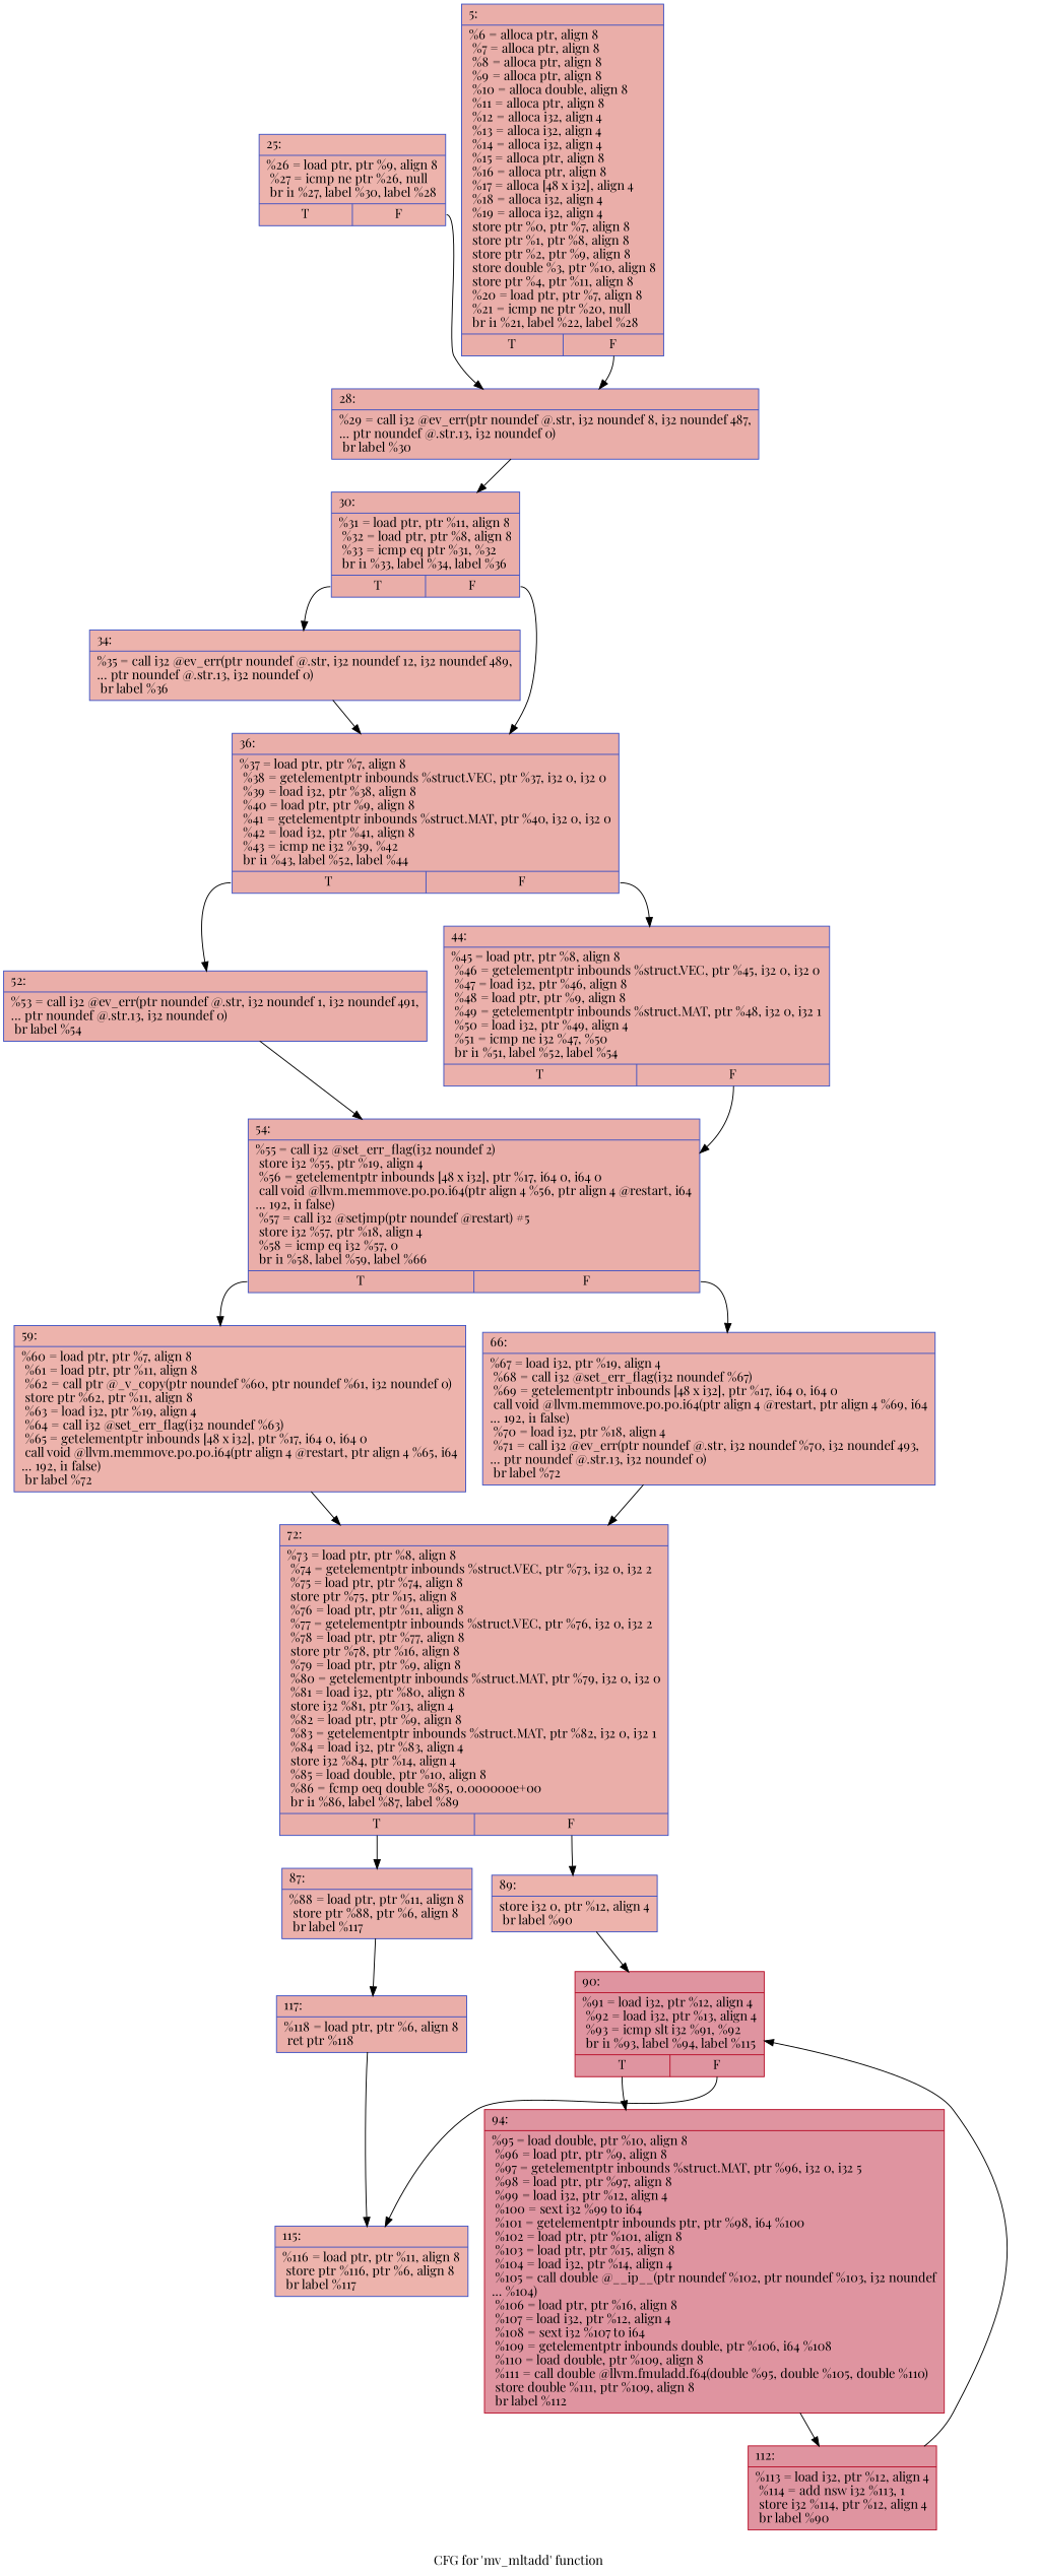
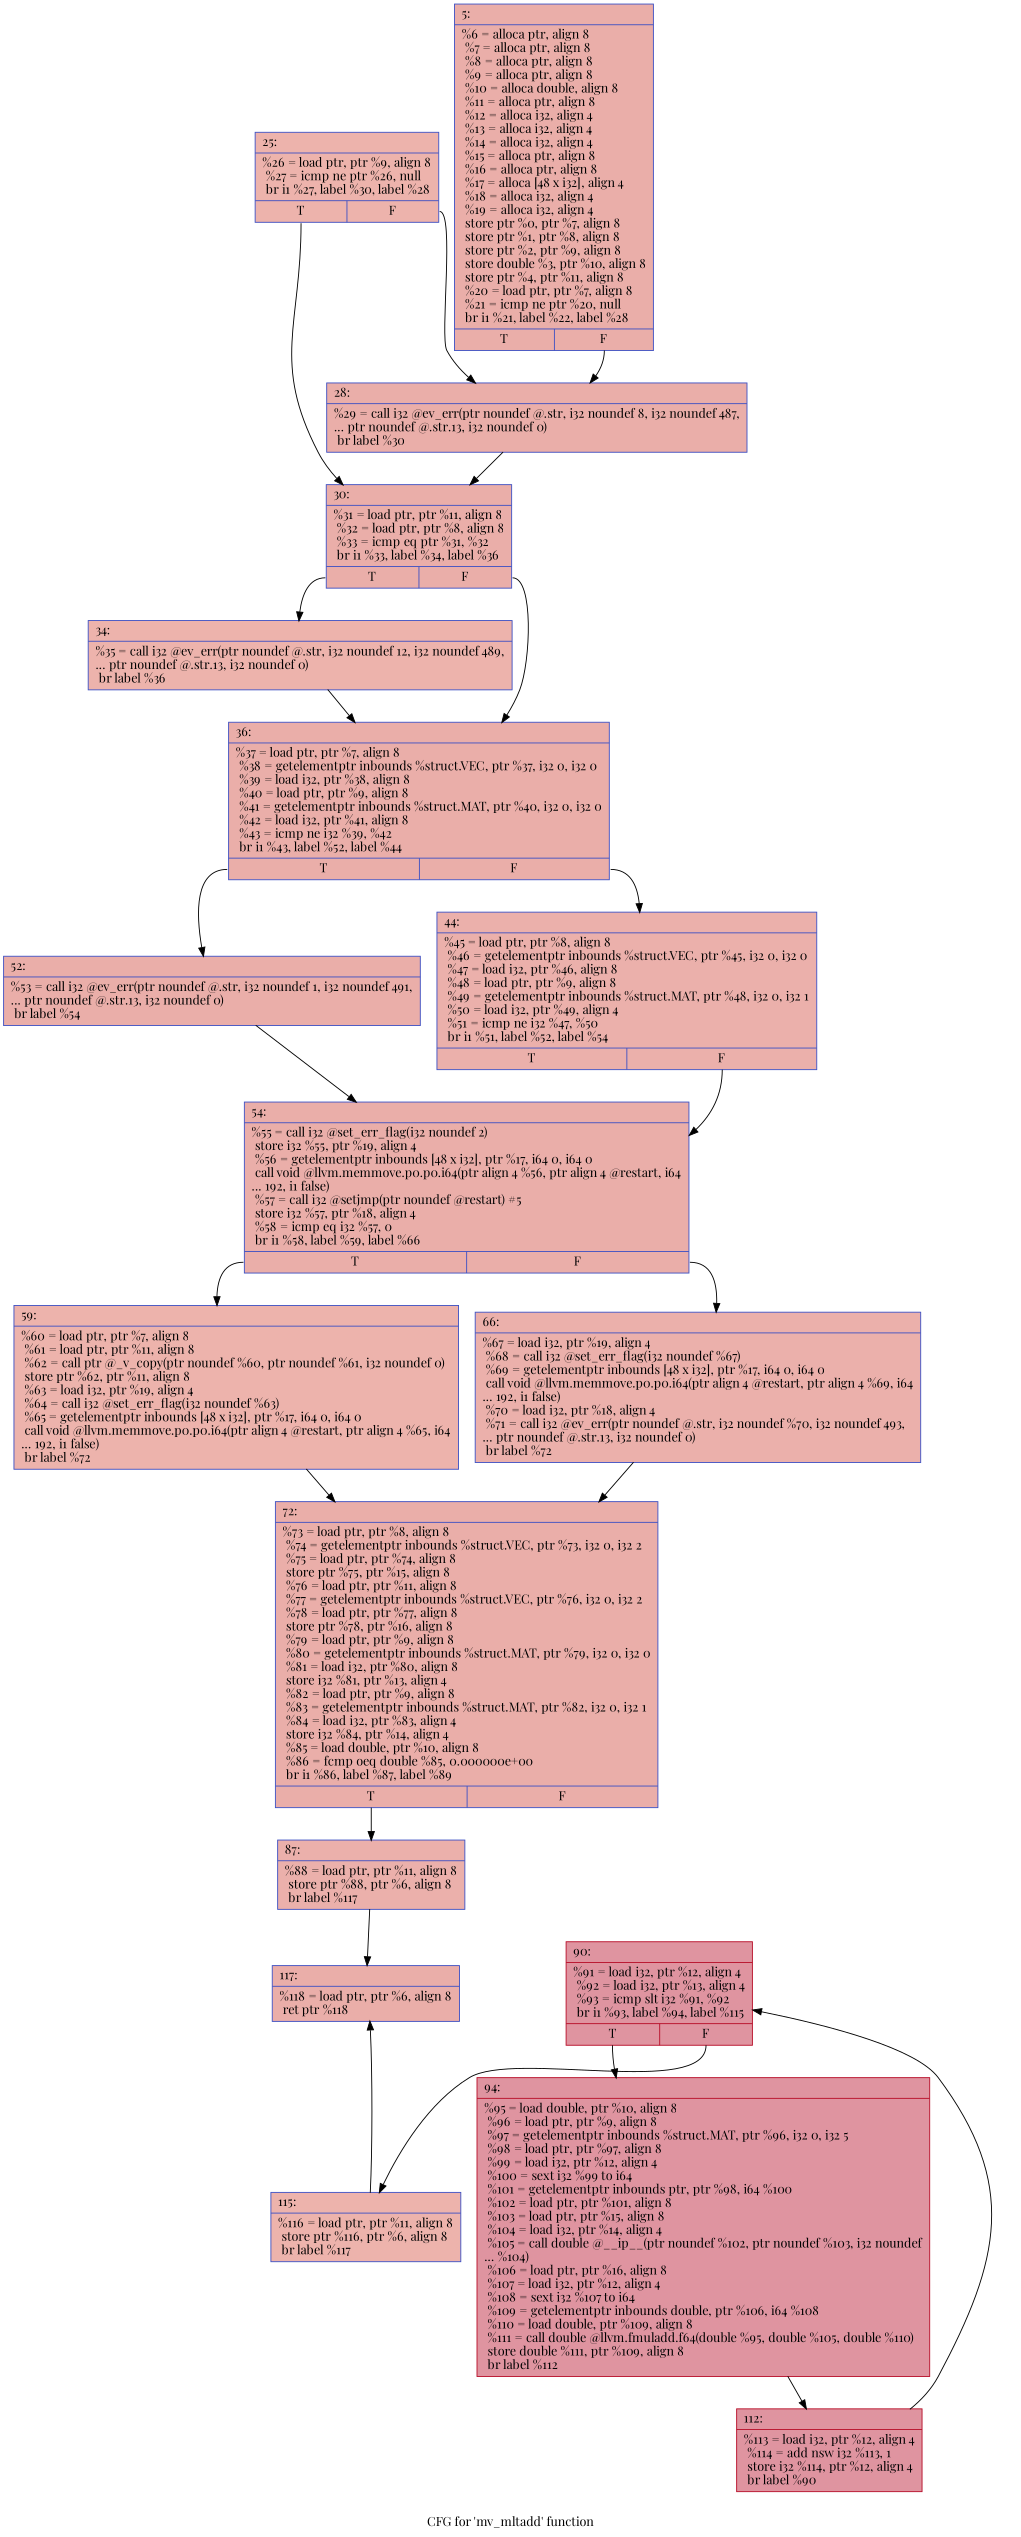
  digraph {
    fontname="Playfair Display"
    label="CFG for 'mv_mltadd' function"
    node [color="#3d50c3ff" fillcolor="#d0473d70" fontname="Playfair Display" shape=record style=filled]
    edge [fontname="Playfair Display"]
    n1 [label="{5:\l|  %6 = alloca ptr, align 8\l  %7 = alloca ptr, align 8\l  %8 = alloca ptr, align 8\l  %9 = alloca ptr, align 8\l  %10 = alloca double, align 8\l  %11 = alloca ptr, align 8\l  %12 = alloca i32, align 4\l  %13 = alloca i32, align 4\l  %14 = alloca i32, align 4\l  %15 = alloca ptr, align 8\l  %16 = alloca ptr, align 8\l  %17 = alloca [48 x i32], align 4\l  %18 = alloca i32, align 4\l  %19 = alloca i32, align 4\l  store ptr %0, ptr %7, align 8\l  store ptr %1, ptr %8, align 8\l  store ptr %2, ptr %9, align 8\l  store double %3, ptr %10, align 8\l  store ptr %4, ptr %11, align 8\l  %20 = load ptr, ptr %7, align 8\l  %21 = icmp ne ptr %20, null\l  br i1 %21, label %22, label %28\l|{<s0>T|<s1>F}}"]
    n2 [label="{28:\l|  %29 = call i32 @ev_err(ptr noundef @.str, i32 noundef 8, i32 noundef 487,\l... ptr noundef @.str.13, i32 noundef 0)\l  br label %30\l}"]
    n3 [label="{30:\l|  %31 = load ptr, ptr %11, align 8\l  %32 = load ptr, ptr %8, align 8\l  %33 = icmp eq ptr %31, %32\l  br i1 %33, label %34, label %36\l|{<s0>T|<s1>F}}"]
    n4 [fillcolor="#d6524470" label="{25:\l|  %26 = load ptr, ptr %9, align 8\l  %27 = icmp ne ptr %26, null\l  br i1 %27, label %30, label %28\l|{<s0>T|<s1>F}}"]
    n5 [fillcolor="#d6524470" label="{34:\l|  %35 = call i32 @ev_err(ptr noundef @.str, i32 noundef 12, i32 noundef 489,\l... ptr noundef @.str.13, i32 noundef 0)\l  br label %36\l}"]
    n6 [label="{36:\l|  %37 = load ptr, ptr %7, align 8\l  %38 = getelementptr inbounds %struct.VEC, ptr %37, i32 0, i32 0\l  %39 = load i32, ptr %38, align 8\l  %40 = load ptr, ptr %9, align 8\l  %41 = getelementptr inbounds %struct.MAT, ptr %40, i32 0, i32 0\l  %42 = load i32, ptr %41, align 8\l  %43 = icmp ne i32 %39, %42\l  br i1 %43, label %52, label %44\l|{<s0>T|<s1>F}}"]
    n7 [label="{52:\l|  %53 = call i32 @ev_err(ptr noundef @.str, i32 noundef 1, i32 noundef 491,\l... ptr noundef @.str.13, i32 noundef 0)\l  br label %54\l}"]
    n8 [fillcolor="#d24b4070" label="{44:\l|  %45 = load ptr, ptr %8, align 8\l  %46 = getelementptr inbounds %struct.VEC, ptr %45, i32 0, i32 0\l  %47 = load i32, ptr %46, align 8\l  %48 = load ptr, ptr %9, align 8\l  %49 = getelementptr inbounds %struct.MAT, ptr %48, i32 0, i32 1\l  %50 = load i32, ptr %49, align 4\l  %51 = icmp ne i32 %47, %50\l  br i1 %51, label %52, label %54\l|{<s0>T|<s1>F}}"]
    n9 [label="{54:\l|  %55 = call i32 @set_err_flag(i32 noundef 2)\l  store i32 %55, ptr %19, align 4\l  %56 = getelementptr inbounds [48 x i32], ptr %17, i64 0, i64 0\l  call void @llvm.memmove.p0.p0.i64(ptr align 4 %56, ptr align 4 @restart, i64\l... 192, i1 false)\l  %57 = call i32 @setjmp(ptr noundef @restart) #5\l  store i32 %57, ptr %18, align 4\l  %58 = icmp eq i32 %57, 0\l  br i1 %58, label %59, label %66\l|{<s0>T|<s1>F}}"]
    n10 [fillcolor="#d6524470" label="{59:\l|  %60 = load ptr, ptr %7, align 8\l  %61 = load ptr, ptr %11, align 8\l  %62 = call ptr @_v_copy(ptr noundef %60, ptr noundef %61, i32 noundef 0)\l  store ptr %62, ptr %11, align 8\l  %63 = load i32, ptr %19, align 4\l  %64 = call i32 @set_err_flag(i32 noundef %63)\l  %65 = getelementptr inbounds [48 x i32], ptr %17, i64 0, i64 0\l  call void @llvm.memmove.p0.p0.i64(ptr align 4 @restart, ptr align 4 %65, i64\l... 192, i1 false)\l  br label %72\l}"]
    n11 [fillcolor="#d24b4070" label="{66:\l|  %67 = load i32, ptr %19, align 4\l  %68 = call i32 @set_err_flag(i32 noundef %67)\l  %69 = getelementptr inbounds [48 x i32], ptr %17, i64 0, i64 0\l  call void @llvm.memmove.p0.p0.i64(ptr align 4 @restart, ptr align 4 %69, i64\l... 192, i1 false)\l  %70 = load i32, ptr %18, align 4\l  %71 = call i32 @ev_err(ptr noundef @.str, i32 noundef %70, i32 noundef 493,\l... ptr noundef @.str.13, i32 noundef 0)\l  br label %72\l}"]
    n12 [label="{72:\l|  %73 = load ptr, ptr %8, align 8\l  %74 = getelementptr inbounds %struct.VEC, ptr %73, i32 0, i32 2\l  %75 = load ptr, ptr %74, align 8\l  store ptr %75, ptr %15, align 8\l  %76 = load ptr, ptr %11, align 8\l  %77 = getelementptr inbounds %struct.VEC, ptr %76, i32 0, i32 2\l  %78 = load ptr, ptr %77, align 8\l  store ptr %78, ptr %16, align 8\l  %79 = load ptr, ptr %9, align 8\l  %80 = getelementptr inbounds %struct.MAT, ptr %79, i32 0, i32 0\l  %81 = load i32, ptr %80, align 8\l  store i32 %81, ptr %13, align 4\l  %82 = load ptr, ptr %9, align 8\l  %83 = getelementptr inbounds %struct.MAT, ptr %82, i32 0, i32 1\l  %84 = load i32, ptr %83, align 4\l  store i32 %84, ptr %14, align 4\l  %85 = load double, ptr %10, align 8\l  %86 = fcmp oeq double %85, 0.000000e+00\l  br i1 %86, label %87, label %89\l|{<s0>T|<s1>F}}"]
    n13 [fillcolor="#d24b4070" label="{87:\l|  %88 = load ptr, ptr %11, align 8\l  store ptr %88, ptr %6, align 8\l  br label %117\l}"]
-   n14 [fillcolor="#d6524470" label="{89:\l|  store i32 0, ptr %12, align 4\l  br label %90\l}"]
    n15 [label="{117:\l|  %118 = load ptr, ptr %6, align 8\l  ret ptr %118\l}"]
    n16 [color="#b70d28ff" fillcolor="#b70d2870" label="{90:\l|  %91 = load i32, ptr %12, align 4\l  %92 = load i32, ptr %13, align 4\l  %93 = icmp slt i32 %91, %92\l  br i1 %93, label %94, label %115\l|{<s0>T|<s1>F}}"]
    n17 [color="#b70d28ff" fillcolor="#b70d2870" label="{94:\l|  %95 = load double, ptr %10, align 8\l  %96 = load ptr, ptr %9, align 8\l  %97 = getelementptr inbounds %struct.MAT, ptr %96, i32 0, i32 5\l  %98 = load ptr, ptr %97, align 8\l  %99 = load i32, ptr %12, align 4\l  %100 = sext i32 %99 to i64\l  %101 = getelementptr inbounds ptr, ptr %98, i64 %100\l  %102 = load ptr, ptr %101, align 8\l  %103 = load ptr, ptr %15, align 8\l  %104 = load i32, ptr %14, align 4\l  %105 = call double @__ip__(ptr noundef %102, ptr noundef %103, i32 noundef\l... %104)\l  %106 = load ptr, ptr %16, align 8\l  %107 = load i32, ptr %12, align 4\l  %108 = sext i32 %107 to i64\l  %109 = getelementptr inbounds double, ptr %106, i64 %108\l  %110 = load double, ptr %109, align 8\l  %111 = call double @llvm.fmuladd.f64(double %95, double %105, double %110)\l  store double %111, ptr %109, align 8\l  br label %112\l}"]
    n18 [fillcolor="#d6524470" label="{115:\l|  %116 = load ptr, ptr %11, align 8\l  store ptr %116, ptr %6, align 8\l  br label %117\l}"]
    n19 [color="#b70d28ff" fillcolor="#b70d2870" label="{112:\l|  %113 = load i32, ptr %12, align 4\l  %114 = add nsw i32 %113, 1\l  store i32 %114, ptr %12, align 4\l  br label %90\l}"]
    n1 -> n2 [tailport=s1]
    n2 -> n3
    n3 -> n5 [tailport=s0]
    n3 -> n6 [tailport=s1]
    n4 -> n2 [tailport=s1]
+   n4 -> n3 [tailport=s0]
    n5 -> n6
    n6 -> n7 [tailport=s0]
    n6 -> n8 [tailport=s1]
    n7 -> n9
    n8 -> n9 [tailport=s1]
    n9 -> n10 [tailport=s0]
    n9 -> n11 [tailport=s1]
    n10 -> n12
    n11 -> n12
    n12 -> n13 [tailport=s0]
-   n12 -> n14 [tailport=s1]
    n13 -> n15
-   n14 -> n16
    n16 -> n17 [tailport=s0]
    n16 -> n18 [tailport=s1]
    n17 -> n19
-   n15 -> n18
+   n18 -> n15
    n19 -> n16
  }
